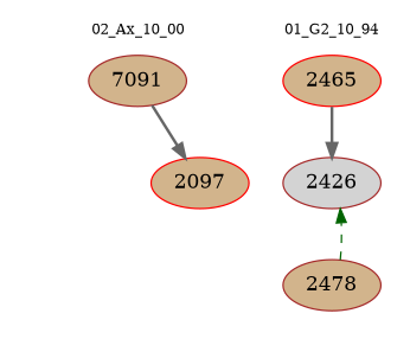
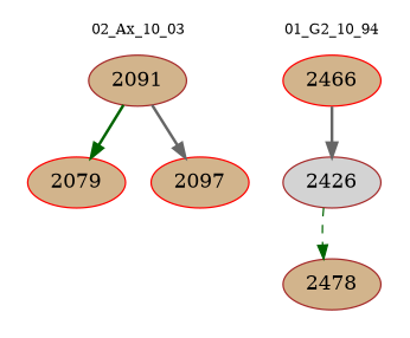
  digraph {
    node [color=brown fillcolor=tan style=filled]
    edge [color=darkgreen style=bold]
-   n1 [label=7091]
+   n1 [label=2091]
+   n2 [color=red label=2079]
    n3 [color=red label=2097]
-   n4 [color=red label=2465]
+   n4 [color=red label=2466]
    n5 [fillcolor=lightgrey label=2426]
    n6 [label=2478]
    subgraph cluster_1 {
      color=white
      fontsize=10
-     label="02_Ax_10_00"
+     label="02_Ax_10_03"
      n1
+     n2
      n3
    }
    subgraph cluster_2 {
      color=white
      fontsize=10
      label="01_G2_10_94"
      n4
      n5
      n6
    }
+   n1 -> n2
    n1 -> n3 [color=gray40]
    n4 -> n5 [color=gray40]
-   n6 -> n5 [style=dashed]
+   n5 -> n6 [style=dashed]
  }
